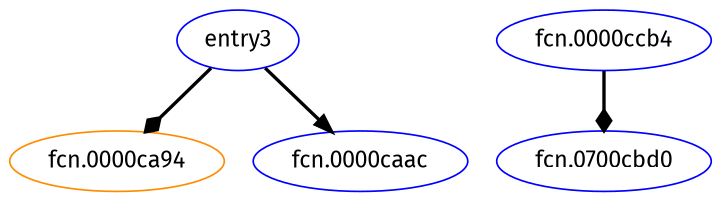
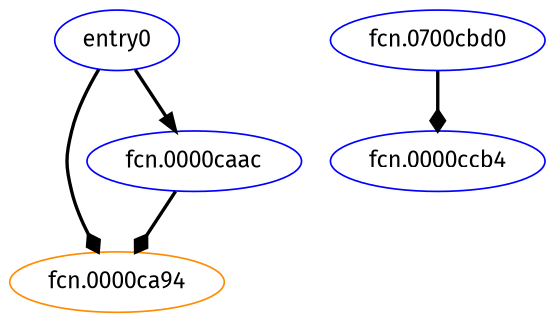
  digraph {
    fontname="Fira Sans"
    node [color=blue fontname="Fira Sans"]
    edge [arrowhead=diamond fontname="Fira Sans" style=bold]
-   n1 [label=entry3]
+   n1 [label=entry0]
    n2 [color=darkorange label="fcn.0000ca94"]
    n3 [label="fcn.0000caac"]
    n4 [label="fcn.0000ccb4"]
    n5 [label="fcn.0700cbd0"]
    n1 -> n2
    n1 -> n3 [arrowhead=normal]
-   n4 -> n5
+   n3 -> n2
+   n5 -> n4
  }
